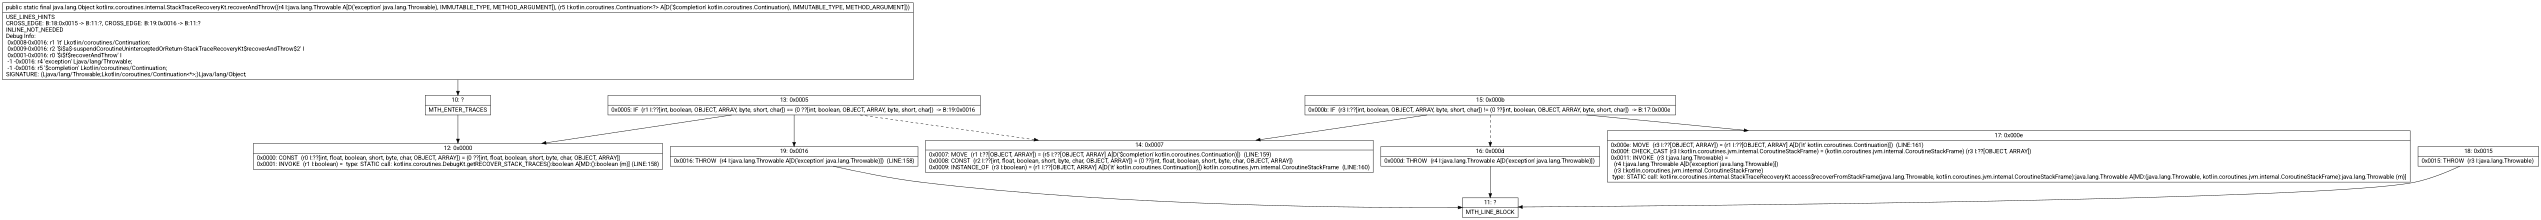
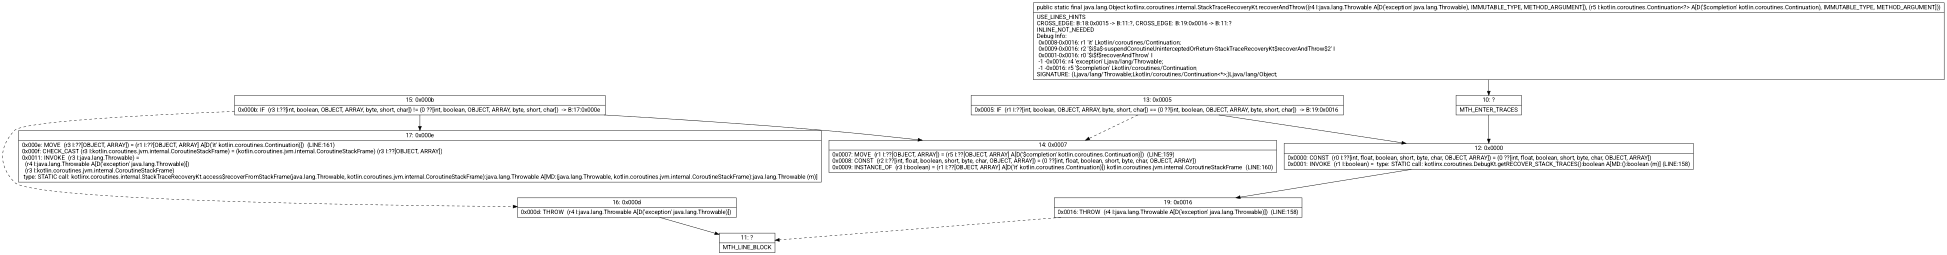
  digraph {
    fontname=Roboto
    node [fontname=Roboto shape=record]
    edge [fontname=Roboto]
    n1 [label="{10\:\ ?|MTH_ENTER_TRACES\l}"]
    n2 [label="{12\:\ 0x0000|0x0000: CONST  (r0 I:??[int, float, boolean, short, byte, char, OBJECT, ARRAY]) = (0 ??[int, float, boolean, short, byte, char, OBJECT, ARRAY]) \l0x0001: INVOKE  (r1 I:boolean) =  type: STATIC call: kotlinx.coroutines.DebugKt.getRECOVER_STACK_TRACES():boolean A[MD:():boolean (m)] (LINE:158)\l}"]
    n3 [label="{13\:\ 0x0005|0x0005: IF  (r1 I:??[int, boolean, OBJECT, ARRAY, byte, short, char]) == (0 ??[int, boolean, OBJECT, ARRAY, byte, short, char])  \-\> B:19:0x0016 \l}"]
    n4 [label="{14\:\ 0x0007|0x0007: MOVE  (r1 I:??[OBJECT, ARRAY]) = (r5 I:??[OBJECT, ARRAY] A[D('$completion' kotlin.coroutines.Continuation)])  (LINE:159)\l0x0008: CONST  (r2 I:??[int, float, boolean, short, byte, char, OBJECT, ARRAY]) = (0 ??[int, float, boolean, short, byte, char, OBJECT, ARRAY]) \l0x0009: INSTANCE_OF  (r3 I:boolean) = (r1 I:??[OBJECT, ARRAY] A[D('it' kotlin.coroutines.Continuation)]) kotlin.coroutines.jvm.internal.CoroutineStackFrame  (LINE:160)\l}"]
    n5 [label="{19\:\ 0x0016|0x0016: THROW  (r4 I:java.lang.Throwable A[D('exception' java.lang.Throwable)])  (LINE:158)\l}"]
    n6 [label="{11\:\ ?|MTH_LINE_BLOCK\l}"]
    n7 [label="{15\:\ 0x000b|0x000b: IF  (r3 I:??[int, boolean, OBJECT, ARRAY, byte, short, char]) != (0 ??[int, boolean, OBJECT, ARRAY, byte, short, char])  \-\> B:17:0x000e \l}"]
    n8 [label="{16\:\ 0x000d|0x000d: THROW  (r4 I:java.lang.Throwable A[D('exception' java.lang.Throwable)]) \l}"]
    n9 [label="{17\:\ 0x000e|0x000e: MOVE  (r3 I:??[OBJECT, ARRAY]) = (r1 I:??[OBJECT, ARRAY] A[D('it' kotlin.coroutines.Continuation)])  (LINE:161)\l0x000f: CHECK_CAST (r3 I:kotlin.coroutines.jvm.internal.CoroutineStackFrame) = (kotlin.coroutines.jvm.internal.CoroutineStackFrame) (r3 I:??[OBJECT, ARRAY]) \l0x0011: INVOKE  (r3 I:java.lang.Throwable) = \l  (r4 I:java.lang.Throwable A[D('exception' java.lang.Throwable)])\l  (r3 I:kotlin.coroutines.jvm.internal.CoroutineStackFrame)\l type: STATIC call: kotlinx.coroutines.internal.StackTraceRecoveryKt.access$recoverFromStackFrame(java.lang.Throwable, kotlin.coroutines.jvm.internal.CoroutineStackFrame):java.lang.Throwable A[MD:(java.lang.Throwable, kotlin.coroutines.jvm.internal.CoroutineStackFrame):java.lang.Throwable (m)]\l}"]
-   n10 [label="{18\:\ 0x0015|0x0015: THROW  (r3 I:java.lang.Throwable) \l}"]
    n11 [label="{public static final java.lang.Object kotlinx.coroutines.internal.StackTraceRecoveryKt.recoverAndThrow((r4 I:java.lang.Throwable A[D('exception' java.lang.Throwable), IMMUTABLE_TYPE, METHOD_ARGUMENT]), (r5 I:kotlin.coroutines.Continuation\<?\> A[D('$completion' kotlin.coroutines.Continuation), IMMUTABLE_TYPE, METHOD_ARGUMENT]))  | USE_LINES_HINTS\lCROSS_EDGE: B:18:0x0015 \-\> B:11:?, CROSS_EDGE: B:19:0x0016 \-\> B:11:?\lINLINE_NOT_NEEDED\lDebug Info:\l  0x0008\-0x0016: r1 'it' Lkotlin\/coroutines\/Continuation;\l  0x0009\-0x0016: r2 '$i$a$\-suspendCoroutineUninterceptedOrReturn\-StackTraceRecoveryKt$recoverAndThrow$2' I\l  0x0001\-0x0016: r0 '$i$f$recoverAndThrow' I\l  \-1 \-0x0016: r4 'exception' Ljava\/lang\/Throwable;\l  \-1 \-0x0016: r5 '$completion' Lkotlin\/coroutines\/Continuation;\lSIGNATURE: (Ljava\/lang\/Throwable;Lkotlin\/coroutines\/Continuation\<*\>;)Ljava\/lang\/Object;\l}"]
    n1 -> n2
    n3 -> n2
    n3 -> n4 [style=dashed]
-   n3 -> n5
-   n5 -> n6
+   n2 -> n5
+   n5 -> n6 [style=dashed]
    n7 -> n4
    n7 -> n8 [style=dashed]
    n7 -> n9
    n8 -> n6
-   n10 -> n6
    n11 -> n1
  }
